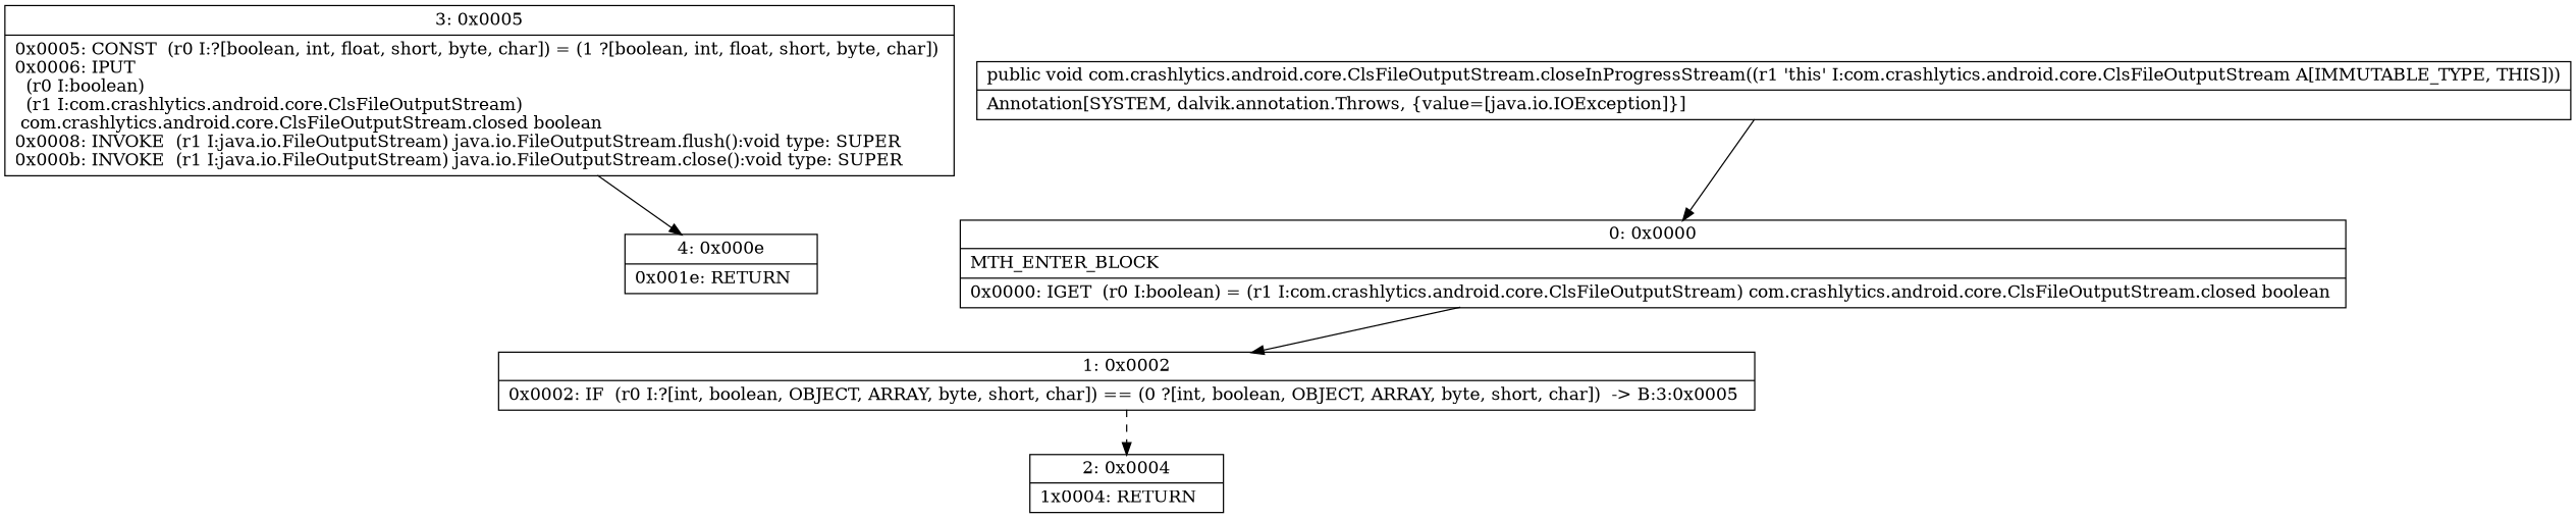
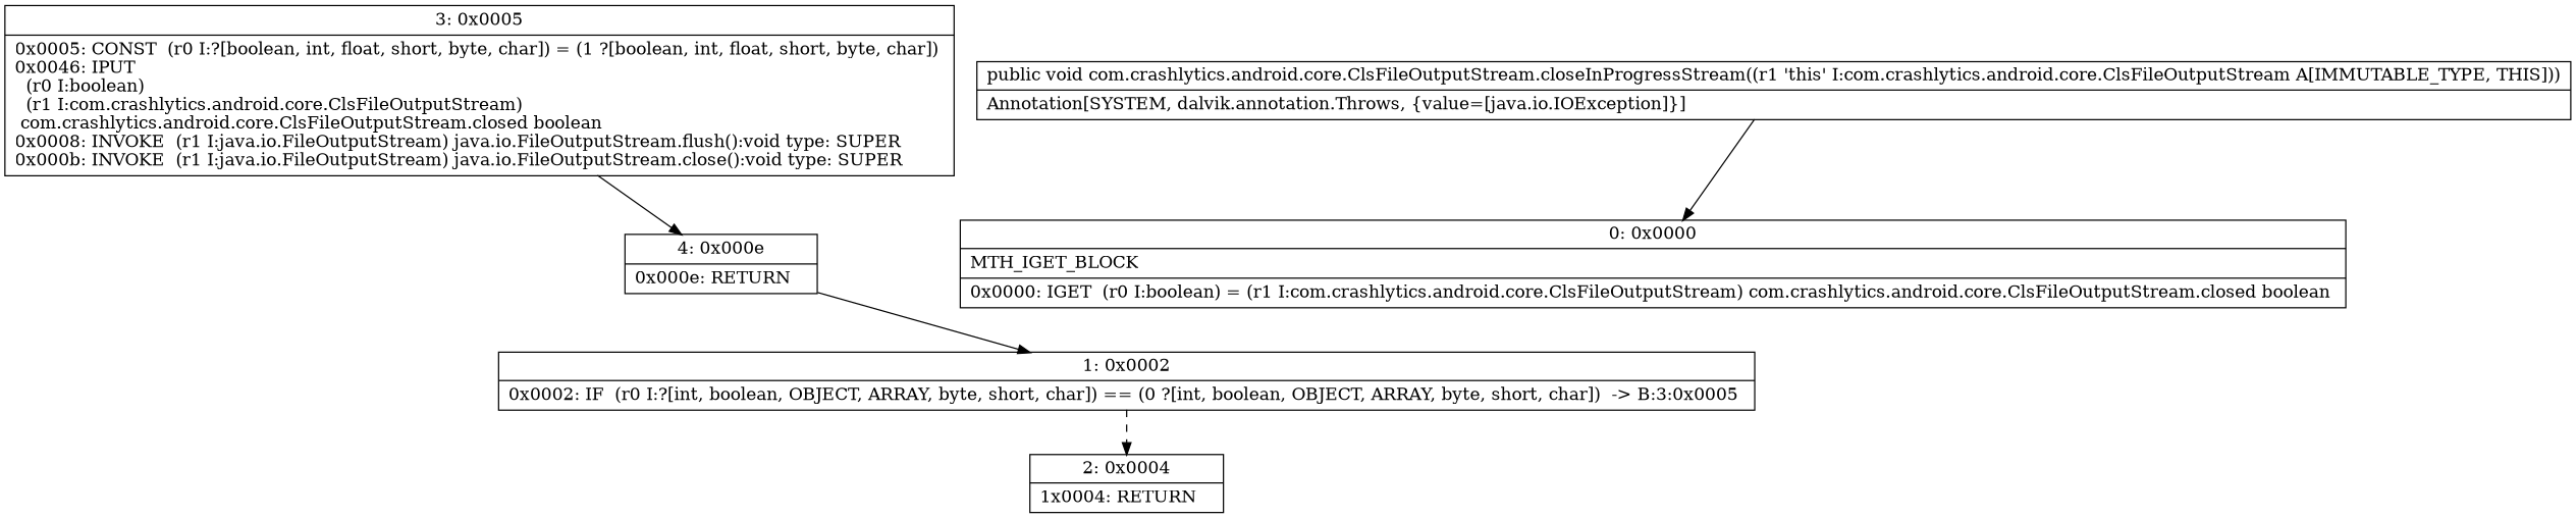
  digraph {
    node [shape=record]
-   n1 [label="{0\:\ 0x0000|MTH_ENTER_BLOCK\l|0x0000: IGET  (r0 I:boolean) = (r1 I:com.crashlytics.android.core.ClsFileOutputStream) com.crashlytics.android.core.ClsFileOutputStream.closed boolean \l}"]
+   n1 [label="{0\:\ 0x0000|MTH_IGET_BLOCK\l|0x0000: IGET  (r0 I:boolean) = (r1 I:com.crashlytics.android.core.ClsFileOutputStream) com.crashlytics.android.core.ClsFileOutputStream.closed boolean \l}"]
    n2 [label="{1\:\ 0x0002|0x0002: IF  (r0 I:?[int, boolean, OBJECT, ARRAY, byte, short, char]) == (0 ?[int, boolean, OBJECT, ARRAY, byte, short, char])  \-\> B:3:0x0005 \l}"]
    n3 [label="{2\:\ 0x0004|1x0004: RETURN   \l}"]
-   n4 [label="{3\:\ 0x0005|0x0005: CONST  (r0 I:?[boolean, int, float, short, byte, char]) = (1 ?[boolean, int, float, short, byte, char]) \l0x0006: IPUT  \l  (r0 I:boolean)\l  (r1 I:com.crashlytics.android.core.ClsFileOutputStream)\l com.crashlytics.android.core.ClsFileOutputStream.closed boolean \l0x0008: INVOKE  (r1 I:java.io.FileOutputStream) java.io.FileOutputStream.flush():void type: SUPER \l0x000b: INVOKE  (r1 I:java.io.FileOutputStream) java.io.FileOutputStream.close():void type: SUPER \l}"]
-   n5 [label="{4\:\ 0x000e|0x001e: RETURN   \l}"]
+   n4 [label="{3\:\ 0x0005|0x0005: CONST  (r0 I:?[boolean, int, float, short, byte, char]) = (1 ?[boolean, int, float, short, byte, char]) \l0x0046: IPUT  \l  (r0 I:boolean)\l  (r1 I:com.crashlytics.android.core.ClsFileOutputStream)\l com.crashlytics.android.core.ClsFileOutputStream.closed boolean \l0x0008: INVOKE  (r1 I:java.io.FileOutputStream) java.io.FileOutputStream.flush():void type: SUPER \l0x000b: INVOKE  (r1 I:java.io.FileOutputStream) java.io.FileOutputStream.close():void type: SUPER \l}"]
+   n5 [label="{4\:\ 0x000e|0x000e: RETURN   \l}"]
    n6 [label="{public void com.crashlytics.android.core.ClsFileOutputStream.closeInProgressStream((r1 'this' I:com.crashlytics.android.core.ClsFileOutputStream A[IMMUTABLE_TYPE, THIS]))  | Annotation[SYSTEM, dalvik.annotation.Throws, \{value=[java.io.IOException]\}]\l}"]
-   n1 -> n2
+   n5 -> n2
    n2 -> n3 [style=dashed]
    n4 -> n5
    n6 -> n1
  }
